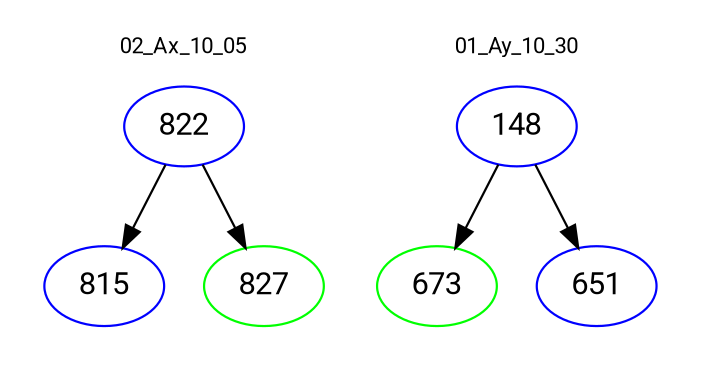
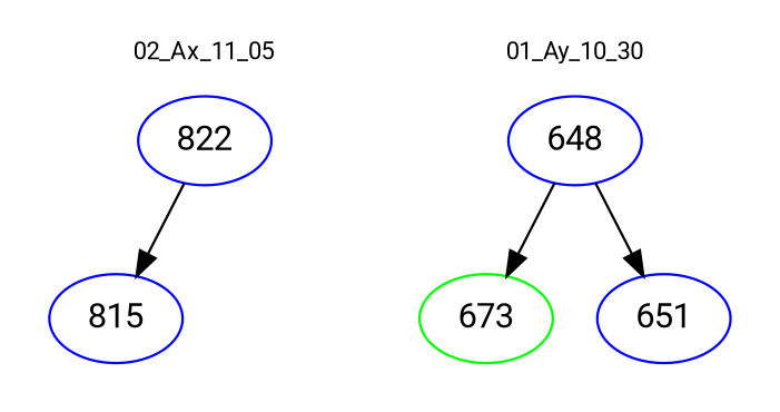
  digraph {
    fontname=Roboto
    node [color=blue fontname=Roboto]
    edge [color=black fontname=Roboto]
    n1 [label=822]
    n2 [label=815]
-   n3 [color=green label=827]
-   n4 [label=148]
+   n4 [label=648]
    n5 [color=green label=673]
    n6 [label=651]
    subgraph cluster_1 {
      color=white
      fontsize=10
-     label="02_Ax_10_05"
+     label="02_Ax_11_05"
      n1
      n2
-     n3
    }
    subgraph cluster_2 {
      color=white
      fontsize=10
      label="01_Ay_10_30"
      n4
      n5
      n6
    }
    n1 -> n2
-   n1 -> n3
    n4 -> n5
    n4 -> n6
  }
